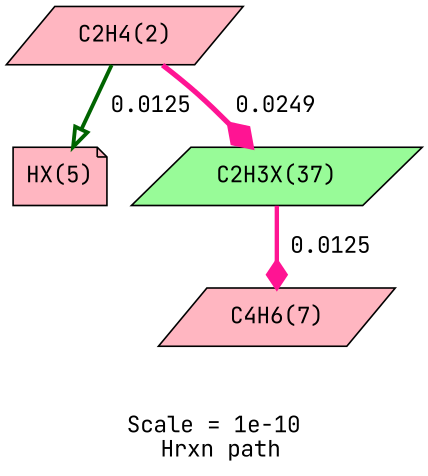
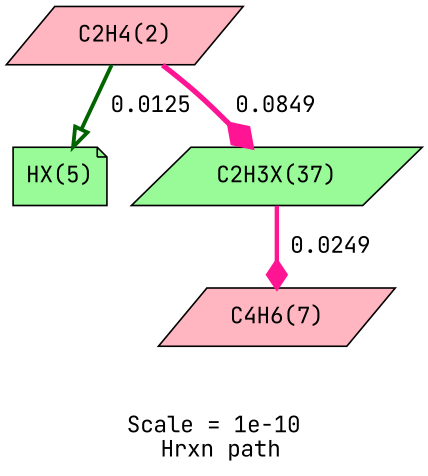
  digraph {
    fontname="JetBrains Mono"
    label="Scale = 1e-10\l Hrxn path"
    node [fillcolor=lightpink fontname="JetBrains Mono" shape=parallelogram style=filled]
    edge [arrowhead=diamond color=deeppink fontname="JetBrains Mono"]
    n1 [label="C2H4(2)"]
-   n2 [label="HX(5)" shape=note]
+   n2 [fillcolor=palegreen label="HX(5)" shape=note]
    n3 [fillcolor=palegreen label="C2H3X(37)"]
    n4 [label="C4H6(7)"]
    n1 -> n2 [arrowhead=onormal arrowsize=1.19 color=darkgreen label=" 0.0125" style="setlinewidth(2.38)"]
-   n1 -> n3 [arrowsize=1.61 label=" 0.0249" style="setlinewidth(3.21)"]
-   n3 -> n4 [arrowsize=1.34 label=" 0.0125" style="setlinewidth(2.69)"]
+   n1 -> n3 [arrowsize=1.61 label=" 0.0849" style="setlinewidth(3.21)"]
+   n3 -> n4 [arrowsize=1.34 label=" 0.0249" style="setlinewidth(2.69)"]
  }
